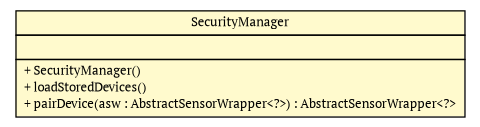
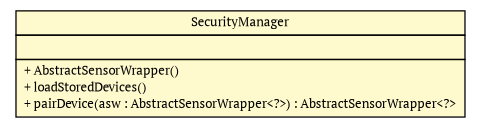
  digraph {
    nodesep=0.25
    ranksep=0.5
    rankdir=LR
    fontname="PT Serif"
-   n1 [fontcolor=black fontname="PT Serif" fontsize=10.0 label=<<table title="de.fhg.fit.biomos.sensorplatform.deprecated.SecurityManager" border="0" cellborder="1" cellspacing="0" cellpadding="2" port="p" bgcolor="lemonChiffon" href="./SecurityManager.html"> 		<tr><td><table border="0" cellspacing="0" cellpadding="1"> <tr><td align="center" balign="center"> SecurityManager </td></tr> 		</table></td></tr> 		<tr><td><table border="0" cellspacing="0" cellpadding="1"> <tr><td align="left" balign="left">  </td></tr> 		</table></td></tr> 		<tr><td><table border="0" cellspacing="0" cellpadding="1"> <tr><td align="left" balign="left"> + SecurityManager() </td></tr> <tr><td align="left" balign="left"> + loadStoredDevices() </td></tr> <tr><td align="left" balign="left"> + pairDevice(asw : AbstractSensorWrapper&lt;?&gt;) : AbstractSensorWrapper&lt;?&gt; </td></tr> 		</table></td></tr> 		</table>> shape=plaintext]
+   n1 [fontcolor=black fontname="PT Serif" fontsize=10.0 label=<<table title="de.fhg.fit.biomos.sensorplatform.deprecated.SecurityManager" border="0" cellborder="1" cellspacing="0" cellpadding="2" port="p" bgcolor="lemonChiffon" href="./SecurityManager.html"> 		<tr><td><table border="0" cellspacing="0" cellpadding="1"> <tr><td align="center" balign="center"> SecurityManager </td></tr> 		</table></td></tr> 		<tr><td><table border="0" cellspacing="0" cellpadding="1"> <tr><td align="left" balign="left">  </td></tr> 		</table></td></tr> 		<tr><td><table border="0" cellspacing="0" cellpadding="1"> <tr><td align="left" balign="left"> + AbstractSensorWrapper() </td></tr> <tr><td align="left" balign="left"> + loadStoredDevices() </td></tr> <tr><td align="left" balign="left"> + pairDevice(asw : AbstractSensorWrapper&lt;?&gt;) : AbstractSensorWrapper&lt;?&gt; </td></tr> 		</table></td></tr> 		</table>> shape=plaintext]
  }
